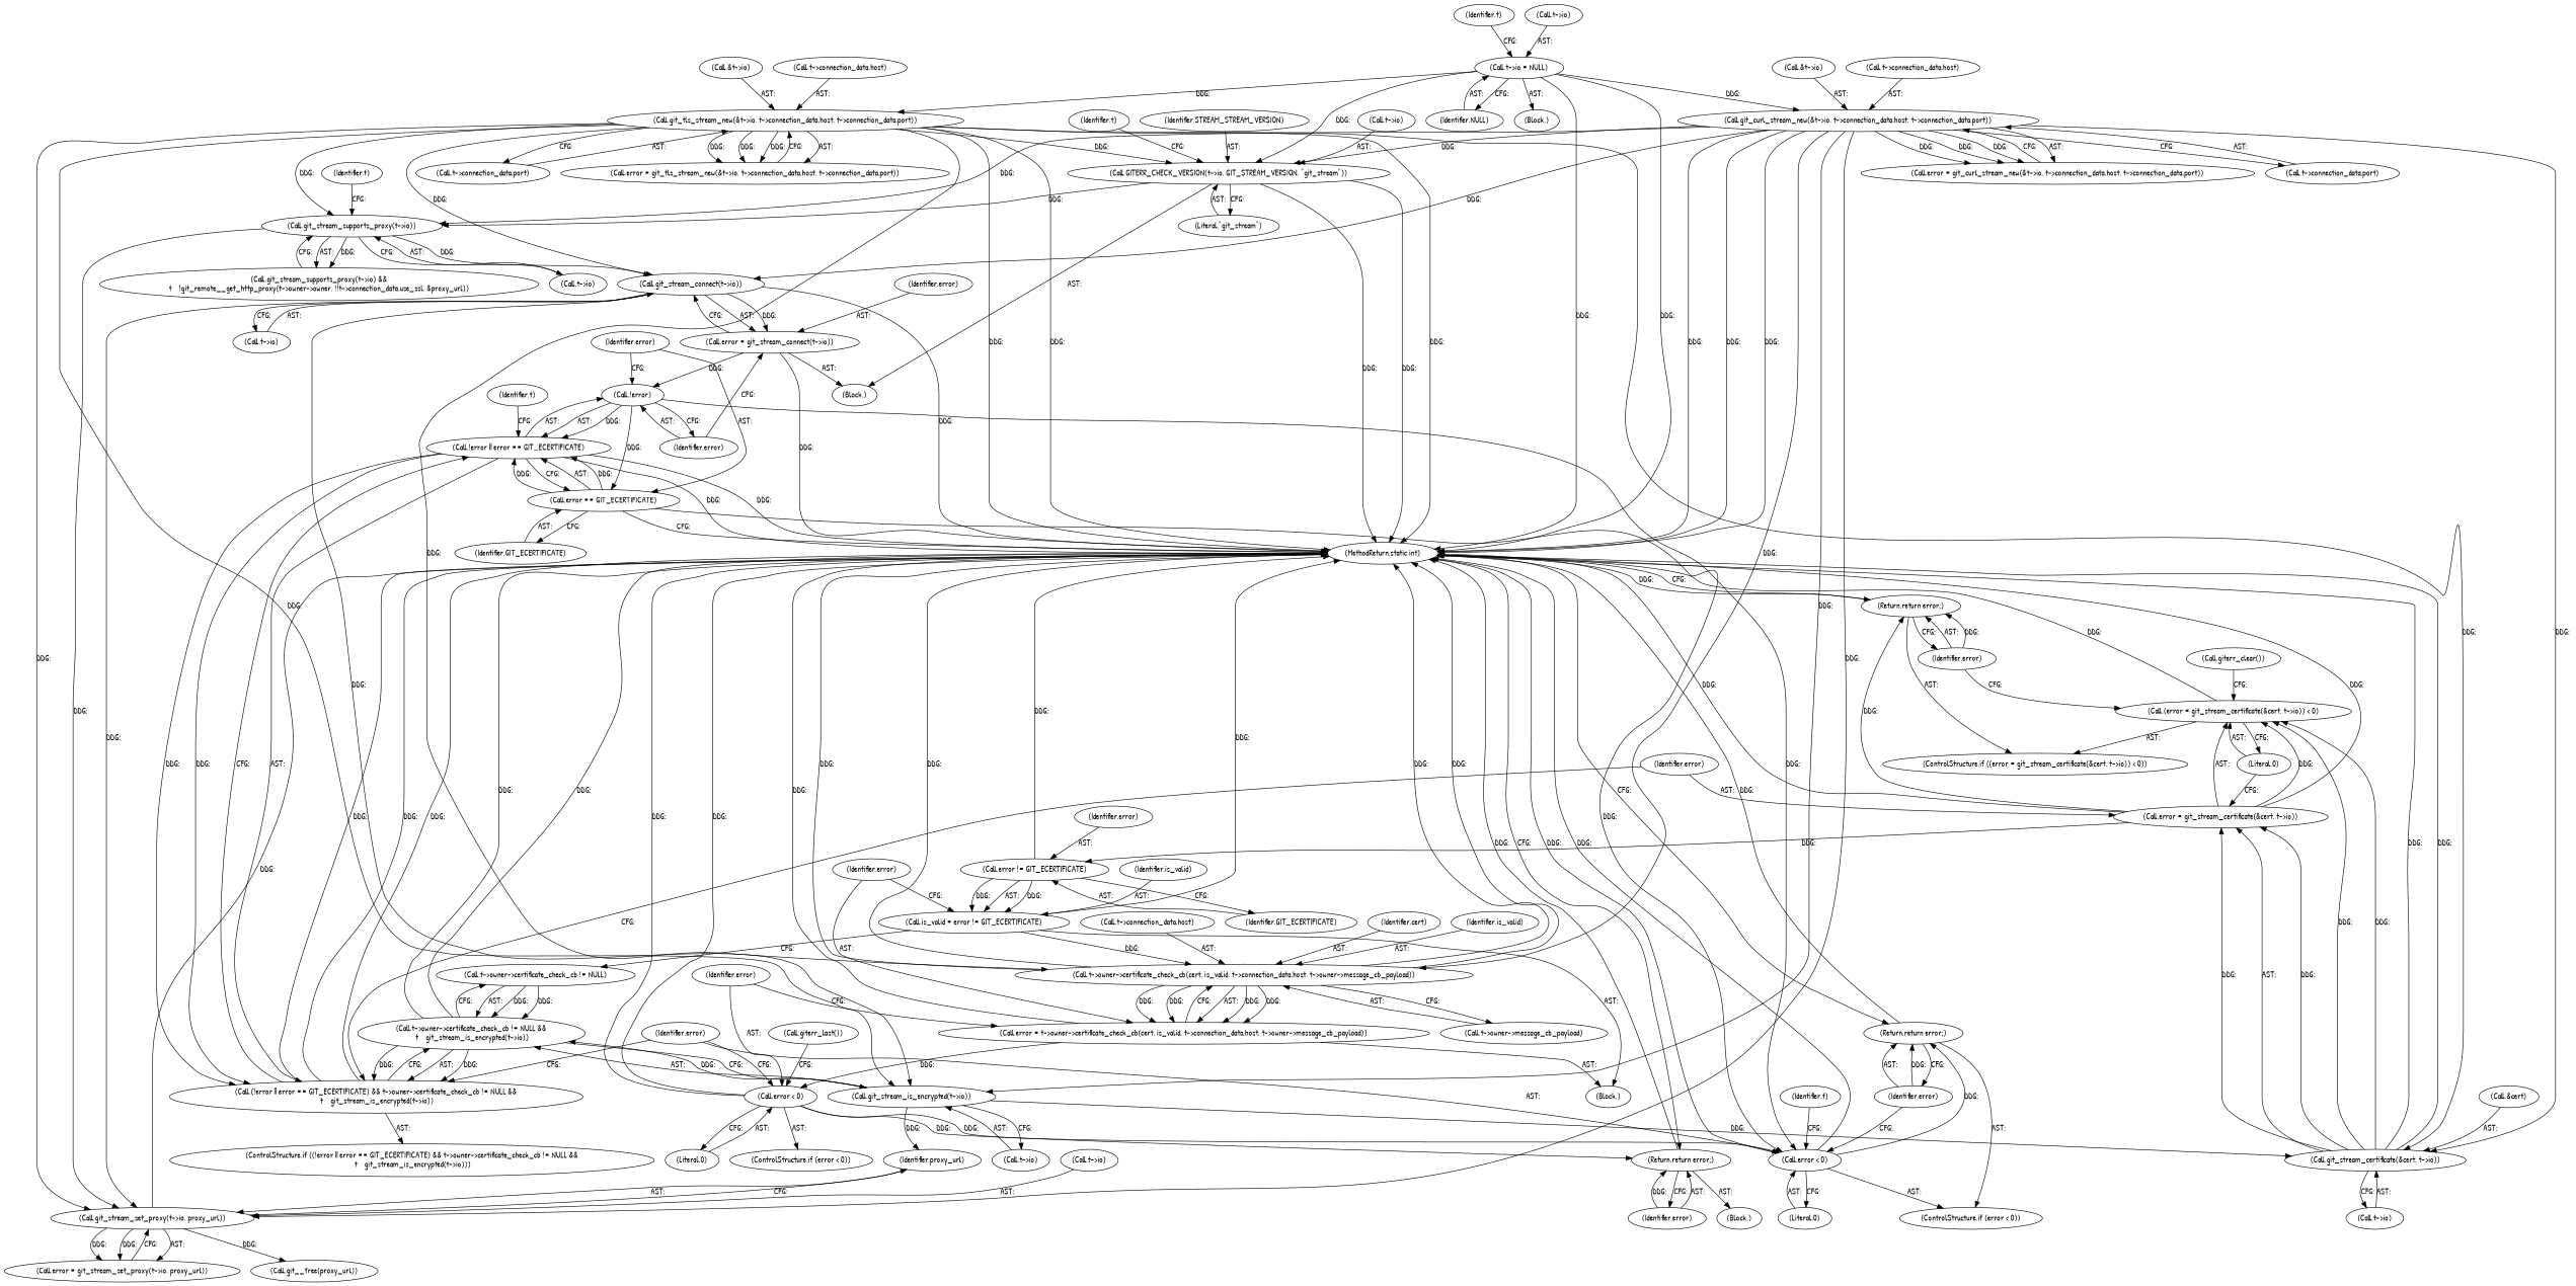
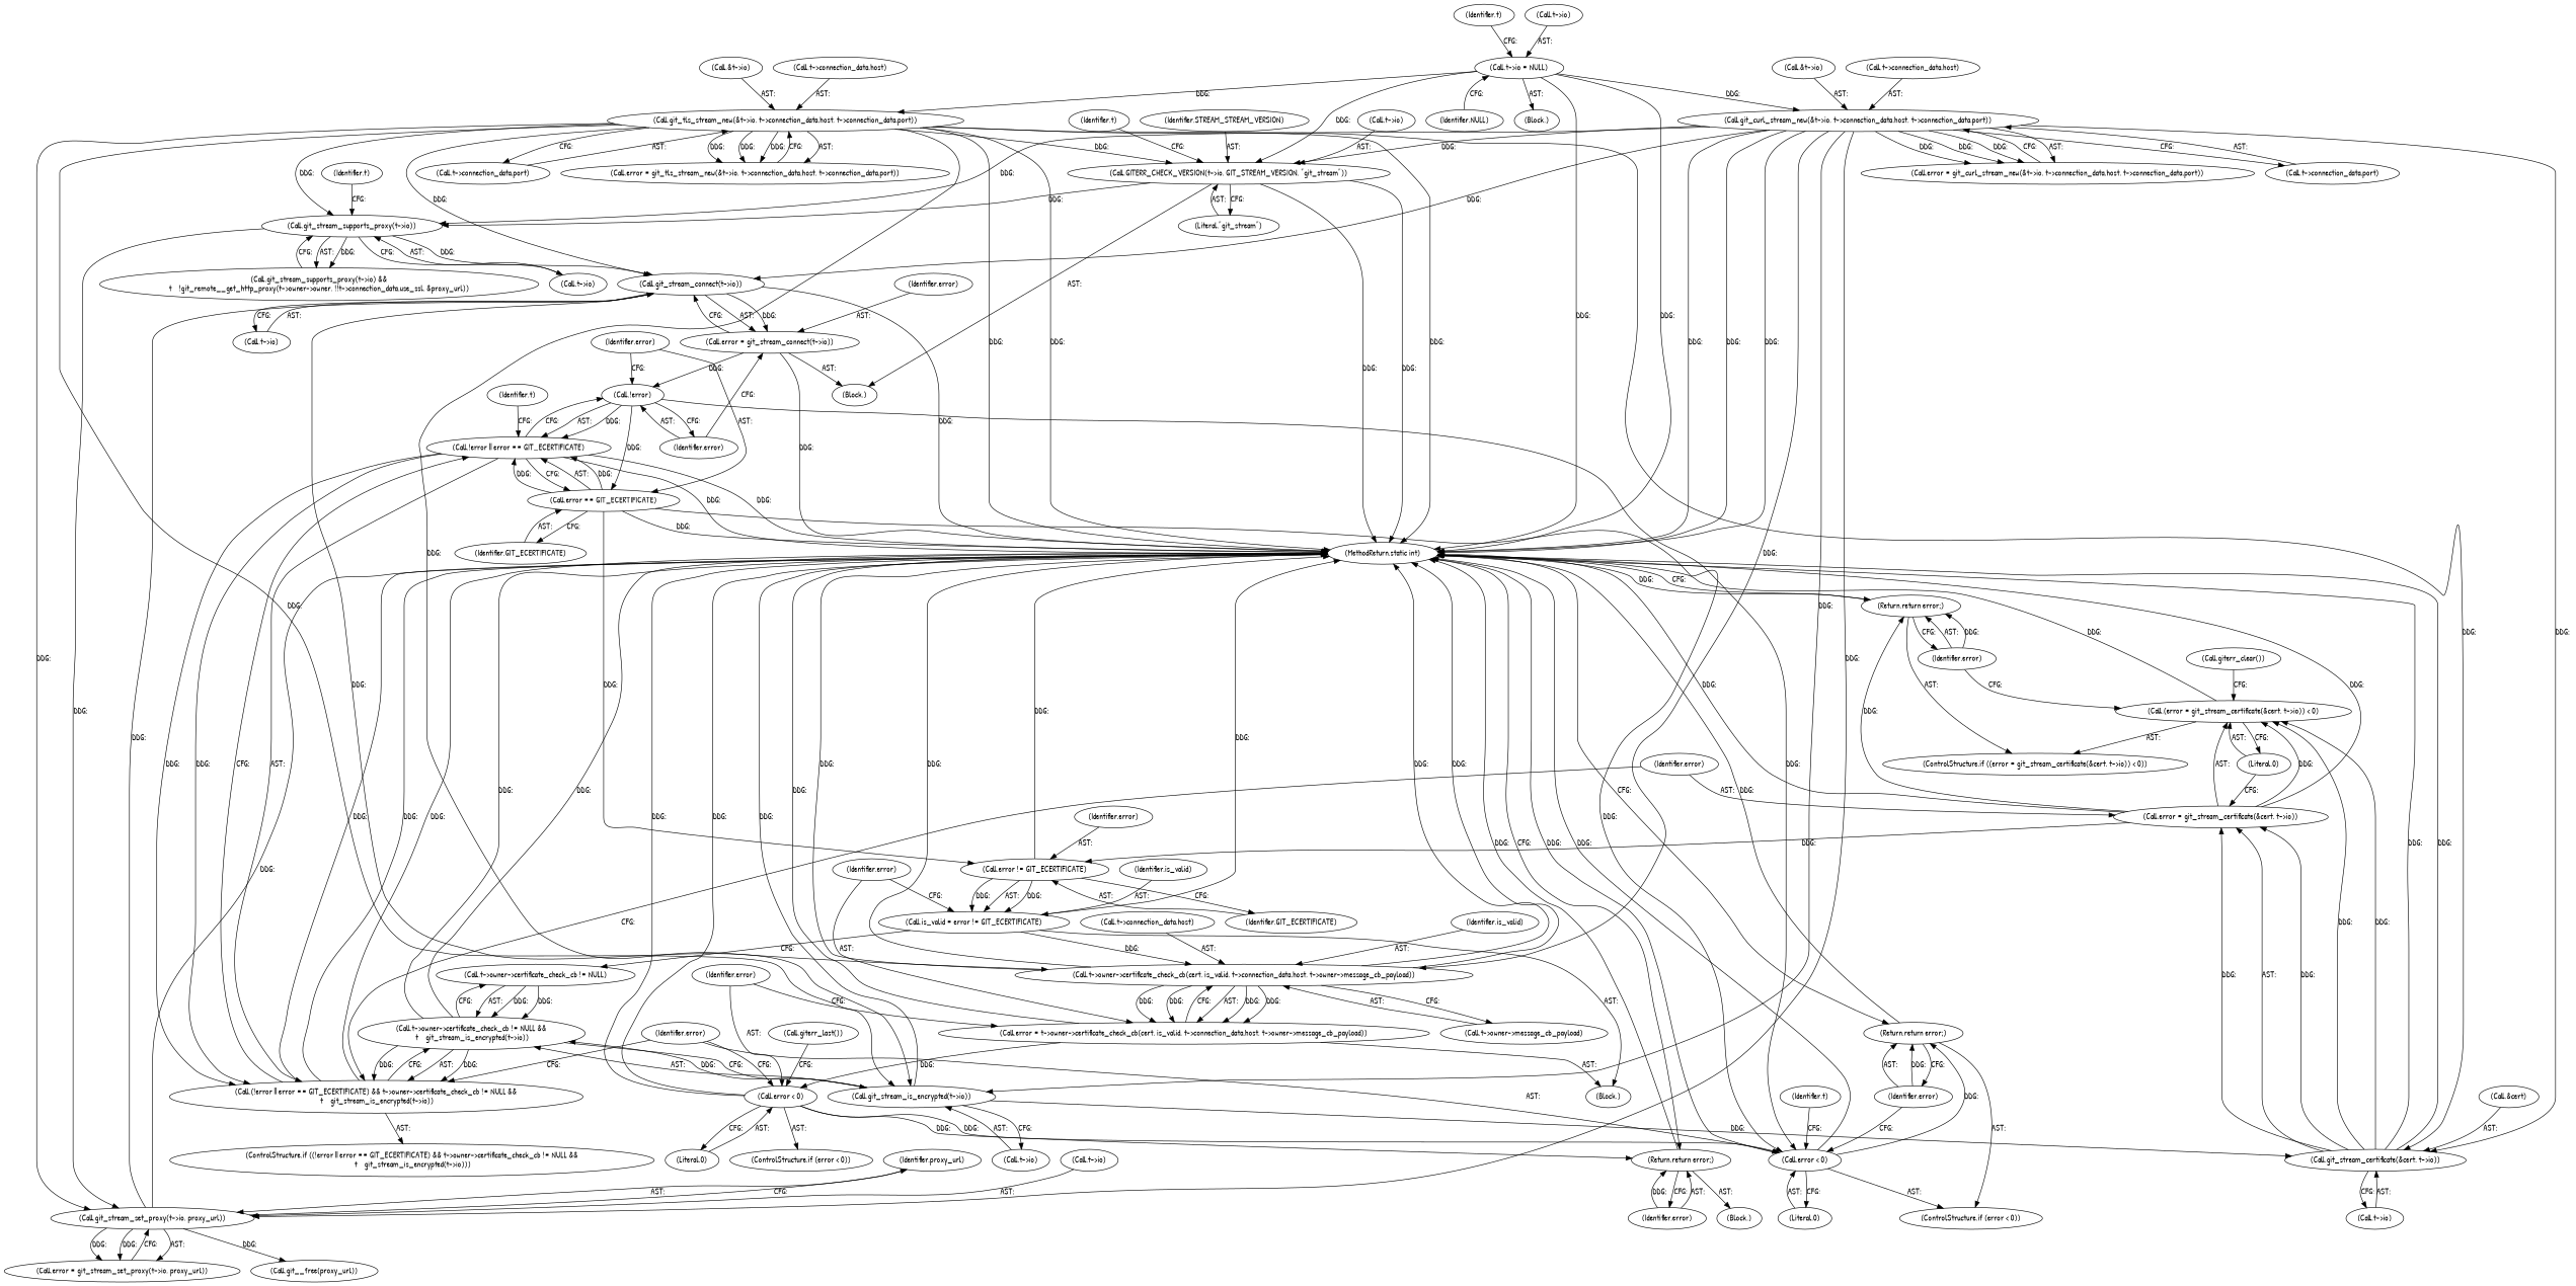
  digraph {
    fontname="Patrick Hand"
    node [fontname="Patrick Hand"]
    edge [fontname="Patrick Hand"]
    n1 [label="(Call,git_stream_connect(t->io))"]
    n2 [label="(Call,error = git_stream_connect(t->io))"]
    n3 [label="(Call,git_stream_is_encrypted(t->io))"]
    n4 [label="(MethodReturn,static int)"]
    n5 [label="(Call,t->io)"]
    n6 [label="(Block,)"]
    n7 [label="(Call,!error)"]
    n8 [label="(Call,git_stream_certificate(&cert, t->io))"]
    n9 [label="(Call,t->owner->certificate_check_cb != NULL &&\n \t    git_stream_is_encrypted(t->io))"]
    n10 [label="(Call,t->io)"]
    n11 [label="(Call,(error = git_stream_certificate(&cert, t->io)) < 0)"]
    n12 [label="(Call,error = git_stream_certificate(&cert, t->io))"]
    n13 [label="(Call,t->io)"]
    n14 [label="(Return,return error;)"]
    n15 [label="(Return,return error;)"]
    n16 [label="(Return,return error;)"]
    n17 [label="(Call,git_stream_set_proxy(t->io, proxy_url))"]
    n18 [label="(Call,error = git_stream_set_proxy(t->io, proxy_url))"]
    n19 [label="(Call,git__free(proxy_url))"]
    n20 [label="(Identifier,proxy_url)"]
    n21 [label="(Call,git_tls_stream_new(&t->io, t->connection_data.host, t->connection_data.port))"]
    n22 [label="(Call,git_stream_supports_proxy(t->io))"]
    n23 [label="(Call,GITERR_CHECK_VERSION(t->io, GIT_STREAM_VERSION, \"git_stream\"))"]
    n24 [label="(Call,t->owner->certificate_check_cb(cert, is_valid, t->connection_data.host, t->owner->message_cb_payload))"]
    n25 [label="(Call,t->connection_data.port)"]
    n26 [label="(Call,error = git_tls_stream_new(&t->io, t->connection_data.host, t->connection_data.port))"]
    n27 [label="(Call,t->io)"]
    n28 [label="(Call,git_stream_supports_proxy(t->io) &&\n\t    !git_remote__get_http_proxy(t->owner->owner, !!t->connection_data.use_ssl, &proxy_url))"]
    n29 [label="(Literal,\"git_stream\")"]
    n30 [label="(Call,error = t->owner->certificate_check_cb(cert, is_valid, t->connection_data.host, t->owner->message_cb_payload))"]
    n31 [label="(Call,t->owner->message_cb_payload)"]
    n32 [label="(Call,t->io = NULL)"]
    n33 [label="(Call,git_curl_stream_new(&t->io, t->connection_data.host, t->connection_data.port))"]
    n34 [label="(Identifier,NULL)"]
    n35 [label="(Block,)"]
    n36 [label="(Call,error = git_curl_stream_new(&t->io, t->connection_data.host, t->connection_data.port))"]
    n37 [label="(Call,t->connection_data.port)"]
    n38 [label="(Call,!error || error == GIT_ECERTIFICATE)"]
    n39 [label="(Call,error == GIT_ECERTIFICATE)"]
    n40 [label="(Call,error < 0)"]
    n41 [label="(Identifier,error)"]
    n42 [label="(Call,(!error || error == GIT_ECERTIFICATE) && t->owner->certificate_check_cb != NULL &&\n \t    git_stream_is_encrypted(t->io))"]
    n43 [label="(Call,error != GIT_ECERTIFICATE)"]
    n44 [label="(Identifier,GIT_ECERTIFICATE)"]
    n45 [label="(Literal,0)"]
    n46 [label="(ControlStructure,if (error < 0))"]
    n47 [label="(ControlStructure,if ((!error || error == GIT_ECERTIFICATE) && t->owner->certificate_check_cb != NULL &&\n \t    git_stream_is_encrypted(t->io)))"]
    n48 [label="(Call,t->owner->certificate_check_cb != NULL)"]
    n49 [label="(Call,is_valid = error != GIT_ECERTIFICATE)"]
    n50 [label="(Identifier,GIT_ECERTIFICATE)"]
    n51 [label="(Block,)"]
    n52 [label="(Call,error < 0)"]
    n53 [label="(Literal,0)"]
    n54 [label="(ControlStructure,if (error < 0))"]
    n55 [label="(Identifier,error)"]
    n56 [label="(Block,)"]
    n57 [label="(Identifier,error)"]
    n58 [label="(Literal,0)"]
    n59 [label="(ControlStructure,if ((error = git_stream_certificate(&cert, t->io)) < 0))"]
    n60 [label="(Identifier,error)"]
    n61 [label="(Identifier,error)"]
    n62 [label="(Call,&cert)"]
    n63 [label="(Call,t->io)"]
    n64 [label="(Identifier,is_valid)"]
    n65 [label="(Identifier,t)"]
    n66 [label="(Call,t->io)"]
    n67 [label="(Call,t->connection_data.host)"]
    n68 [label="(Call,giterr_clear())"]
    n69 [label="(Call,&t->io)"]
    n70 [label="(Identifier,error)"]
    n71 [label="(Identifier,error)"]
    n72 [label="(Identifier,error)"]
    n73 [label="(Identifier,error)"]
    n74 [label="(Call,&t->io)"]
    n75 [label="(Call,t->connection_data.host)"]
    n76 [label="(Identifier,error)"]
    n77 [label="(Identifier,t)"]
    n78 [label="(Call,t->connection_data.host)"]
    n79 [label="(Identifier,error)"]
    n80 [label="(Identifier,t)"]
    n81 [label="(Identifier,t)"]
    n82 [label="(Identifier,STREAM_STREAM_VERSION)"]
-   n83 [label="(Identifier,cert)"]
    n84 [label="(Identifier,t)"]
    n85 [label="(Call,t->io)"]
    n86 [label="(Identifier,is_valid)"]
    n87 [label="(Call,giterr_last())"]
    n1 -> n2 [label="AST: "]
    n1 -> n2 [label="DDG: "]
    n1 -> n3 [label="DDG: "]
    n1 -> n4 [label="DDG: "]
    n1 -> n5 [label="CFG: "]
    n2 -> n1 [label="CFG: "]
    n2 -> n4 [label="DDG: "]
    n2 -> n6 [label="AST: "]
    n2 -> n7 [label="DDG: "]
-   n3 -> n20 [label="DDG: "]
+   n3 -> n4 [label="DDG: "]
    n3 -> n8 [label="DDG: "]
    n3 -> n9 [label="AST: "]
    n3 -> n9 [label="DDG: "]
    n3 -> n10 [label="CFG: "]
    n4 -> n14 [label="CFG: "]
    n4 -> n15 [label="CFG: "]
    n4 -> n16 [label="CFG: "]
    n5 -> n1 [label="AST: "]
    n7 -> n38 [label="AST: "]
    n7 -> n38 [label="DDG: "]
    n7 -> n39 [label="DDG: "]
    n7 -> n40 [label="DDG: "]
    n7 -> n41 [label="CFG: "]
    n8 -> n4 [label="DDG: "]
    n8 -> n4 [label="DDG: "]
    n8 -> n11 [label="DDG: "]
    n8 -> n11 [label="DDG: "]
    n8 -> n12 [label="AST: "]
    n8 -> n12 [label="DDG: "]
    n8 -> n12 [label="DDG: "]
    n8 -> n13 [label="CFG: "]
    n9 -> n3 [label="CFG: "]
    n9 -> n4 [label="DDG: "]
    n9 -> n4 [label="DDG: "]
    n9 -> n42 [label="AST: "]
    n9 -> n42 [label="DDG: "]
    n9 -> n42 [label="DDG: "]
    n9 -> n48 [label="CFG: "]
    n10 -> n3 [label="AST: "]
    n11 -> n4 [label="DDG: "]
    n11 -> n58 [label="CFG: "]
    n11 -> n59 [label="AST: "]
    n12 -> n4 [label="DDG: "]
    n12 -> n4 [label="DDG: "]
    n12 -> n11 [label="AST: "]
    n12 -> n11 [label="DDG: "]
    n12 -> n16 [label="DDG: "]
    n12 -> n43 [label="DDG: "]
    n13 -> n8 [label="AST: "]
    n14 -> n4 [label="DDG: "]
    n14 -> n55 [label="CFG: "]
    n14 -> n56 [label="AST: "]
    n15 -> n4 [label="DDG: "]
    n15 -> n46 [label="AST: "]
    n15 -> n57 [label="CFG: "]
    n16 -> n4 [label="DDG: "]
    n16 -> n59 [label="AST: "]
    n16 -> n60 [label="CFG: "]
-   n1 -> n17 [label="DDG: "]
+   n17 -> n1 [label="DDG: "]
    n17 -> n4 [label="DDG: "]
    n17 -> n18 [label="AST: "]
    n17 -> n18 [label="DDG: "]
    n17 -> n18 [label="DDG: "]
    n17 -> n19 [label="DDG: "]
    n17 -> n20 [label="CFG: "]
    n18 -> n17 [label="CFG: "]
    n20 -> n17 [label="AST: "]
    n21 -> n1 [label="DDG: "]
    n21 -> n3 [label="DDG: "]
    n21 -> n4 [label="DDG: "]
    n21 -> n4 [label="DDG: "]
    n21 -> n4 [label="DDG: "]
    n21 -> n8 [label="DDG: "]
    n21 -> n17 [label="DDG: "]
    n21 -> n22 [label="DDG: "]
    n21 -> n23 [label="DDG: "]
    n21 -> n24 [label="DDG: "]
    n21 -> n25 [label="CFG: "]
    n21 -> n26 [label="AST: "]
    n21 -> n26 [label="DDG: "]
    n21 -> n26 [label="DDG: "]
    n21 -> n26 [label="DDG: "]
    n22 -> n1 [label="DDG: "]
    n22 -> n17 [label="DDG: "]
    n22 -> n27 [label="CFG: "]
    n22 -> n28 [label="AST: "]
    n22 -> n28 [label="DDG: "]
    n23 -> n4 [label="DDG: "]
    n23 -> n4 [label="DDG: "]
    n23 -> n6 [label="AST: "]
    n23 -> n22 [label="DDG: "]
    n23 -> n29 [label="CFG: "]
    n24 -> n4 [label="DDG: "]
    n24 -> n4 [label="DDG: "]
    n24 -> n4 [label="DDG: "]
    n24 -> n4 [label="DDG: "]
    n24 -> n30 [label="AST: "]
    n24 -> n30 [label="DDG: "]
    n24 -> n30 [label="DDG: "]
    n24 -> n30 [label="DDG: "]
    n24 -> n30 [label="DDG: "]
    n24 -> n31 [label="CFG: "]
    n25 -> n21 [label="AST: "]
    n26 -> n21 [label="CFG: "]
    n27 -> n22 [label="AST: "]
    n28 -> n22 [label="CFG: "]
    n29 -> n23 [label="AST: "]
    n30 -> n4 [label="DDG: "]
    n30 -> n24 [label="CFG: "]
    n30 -> n51 [label="AST: "]
    n30 -> n52 [label="DDG: "]
    n31 -> n24 [label="AST: "]
    n32 -> n4 [label="DDG: "]
    n32 -> n4 [label="DDG: "]
    n32 -> n21 [label="DDG: "]
    n32 -> n23 [label="DDG: "]
    n32 -> n33 [label="DDG: "]
-   n32 -> n34 [label="CFG: "]
    n32 -> n35 [label="AST: "]
    n33 -> n1 [label="DDG: "]
    n33 -> n3 [label="DDG: "]
    n33 -> n4 [label="DDG: "]
    n33 -> n4 [label="DDG: "]
    n33 -> n4 [label="DDG: "]
    n33 -> n8 [label="DDG: "]
    n33 -> n17 [label="DDG: "]
    n33 -> n22 [label="DDG: "]
    n33 -> n23 [label="DDG: "]
    n33 -> n24 [label="DDG: "]
    n33 -> n36 [label="AST: "]
    n33 -> n36 [label="DDG: "]
    n33 -> n36 [label="DDG: "]
    n33 -> n36 [label="DDG: "]
    n33 -> n37 [label="CFG: "]
-   n34 -> n32 [label="AST: "]
+   n34 -> n32 [label="CFG: "]
    n36 -> n33 [label="CFG: "]
    n37 -> n33 [label="AST: "]
    n38 -> n4 [label="DDG: "]
    n38 -> n4 [label="DDG: "]
-   n38 -> n7 [label="AST: "]
+   n38 -> n7 [label="CFG: "]
    n38 -> n39 [label="CFG: "]
    n38 -> n42 [label="AST: "]
    n38 -> n42 [label="DDG: "]
    n38 -> n42 [label="DDG: "]
-   n39 -> n4 [label="CFG: "]
+   n39 -> n4 [label="DDG: "]
    n39 -> n38 [label="AST: "]
    n39 -> n38 [label="DDG: "]
    n39 -> n38 [label="DDG: "]
    n39 -> n40 [label="DDG: "]
+   n39 -> n43 [label="DDG: "]
    n39 -> n44 [label="CFG: "]
    n40 -> n4 [label="DDG: "]
    n40 -> n4 [label="DDG: "]
    n40 -> n15 [label="DDG: "]
    n40 -> n45 [label="CFG: "]
    n40 -> n46 [label="AST: "]
    n41 -> n2 [label="CFG: "]
    n41 -> n7 [label="AST: "]
    n42 -> n4 [label="DDG: "]
    n42 -> n4 [label="DDG: "]
    n42 -> n4 [label="DDG: "]
    n42 -> n9 [label="CFG: "]
    n42 -> n38 [label="CFG: "]
    n42 -> n47 [label="AST: "]
    n43 -> n4 [label="DDG: "]
    n43 -> n49 [label="AST: "]
    n43 -> n49 [label="DDG: "]
    n43 -> n49 [label="DDG: "]
    n43 -> n50 [label="CFG: "]
    n44 -> n39 [label="AST: "]
    n45 -> n40 [label="AST: "]
    n48 -> n9 [label="AST: "]
    n48 -> n9 [label="DDG: "]
    n48 -> n9 [label="DDG: "]
    n49 -> n4 [label="DDG: "]
    n49 -> n24 [label="DDG: "]
    n49 -> n48 [label="CFG: "]
    n49 -> n51 [label="AST: "]
    n50 -> n43 [label="AST: "]
    n52 -> n4 [label="DDG: "]
    n52 -> n4 [label="DDG: "]
    n52 -> n14 [label="DDG: "]
    n52 -> n40 [label="DDG: "]
    n52 -> n53 [label="CFG: "]
    n52 -> n54 [label="AST: "]
    n53 -> n52 [label="AST: "]
    n55 -> n14 [label="AST: "]
    n55 -> n14 [label="DDG: "]
    n57 -> n15 [label="AST: "]
    n57 -> n15 [label="DDG: "]
    n57 -> n40 [label="CFG: "]
    n58 -> n11 [label="AST: "]
    n58 -> n12 [label="CFG: "]
    n60 -> n11 [label="CFG: "]
    n60 -> n16 [label="AST: "]
    n60 -> n16 [label="DDG: "]
    n61 -> n7 [label="CFG: "]
    n61 -> n39 [label="AST: "]
    n62 -> n8 [label="AST: "]
    n63 -> n23 [label="AST: "]
    n64 -> n49 [label="AST: "]
    n65 -> n38 [label="CFG: "]
    n66 -> n17 [label="AST: "]
    n67 -> n21 [label="AST: "]
    n68 -> n11 [label="CFG: "]
    n69 -> n21 [label="AST: "]
    n70 -> n43 [label="AST: "]
    n71 -> n30 [label="AST: "]
    n71 -> n49 [label="CFG: "]
    n72 -> n40 [label="AST: "]
    n72 -> n42 [label="CFG: "]
    n72 -> n52 [label="CFG: "]
    n73 -> n12 [label="AST: "]
    n73 -> n42 [label="CFG: "]
    n74 -> n33 [label="AST: "]
    n75 -> n24 [label="AST: "]
    n76 -> n30 [label="CFG: "]
    n76 -> n52 [label="AST: "]
    n77 -> n22 [label="CFG: "]
    n78 -> n33 [label="AST: "]
    n79 -> n2 [label="AST: "]
    n80 -> n32 [label="CFG: "]
    n81 -> n23 [label="CFG: "]
    n82 -> n23 [label="AST: "]
-   n83 -> n24 [label="AST: "]
    n84 -> n40 [label="CFG: "]
    n85 -> n32 [label="AST: "]
    n86 -> n24 [label="AST: "]
    n87 -> n52 [label="CFG: "]
  }
